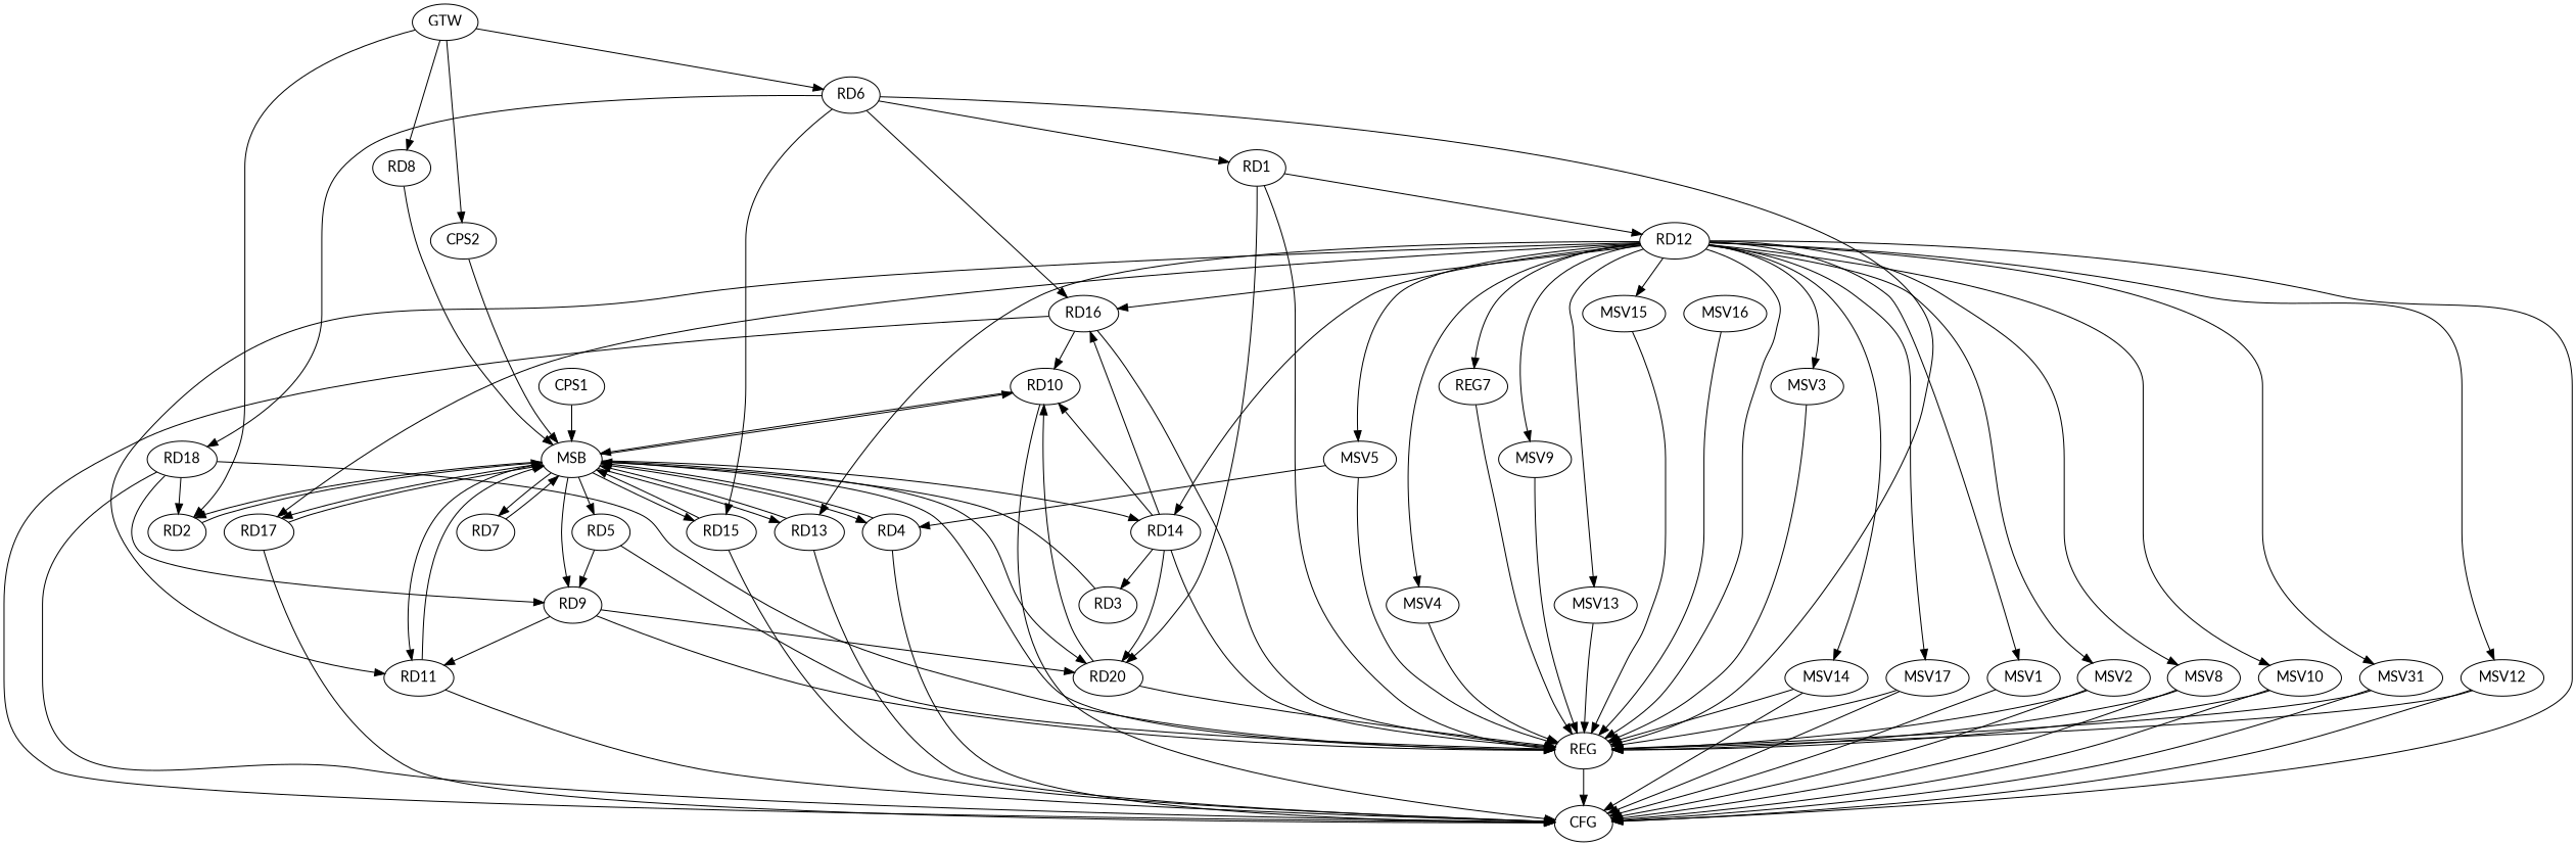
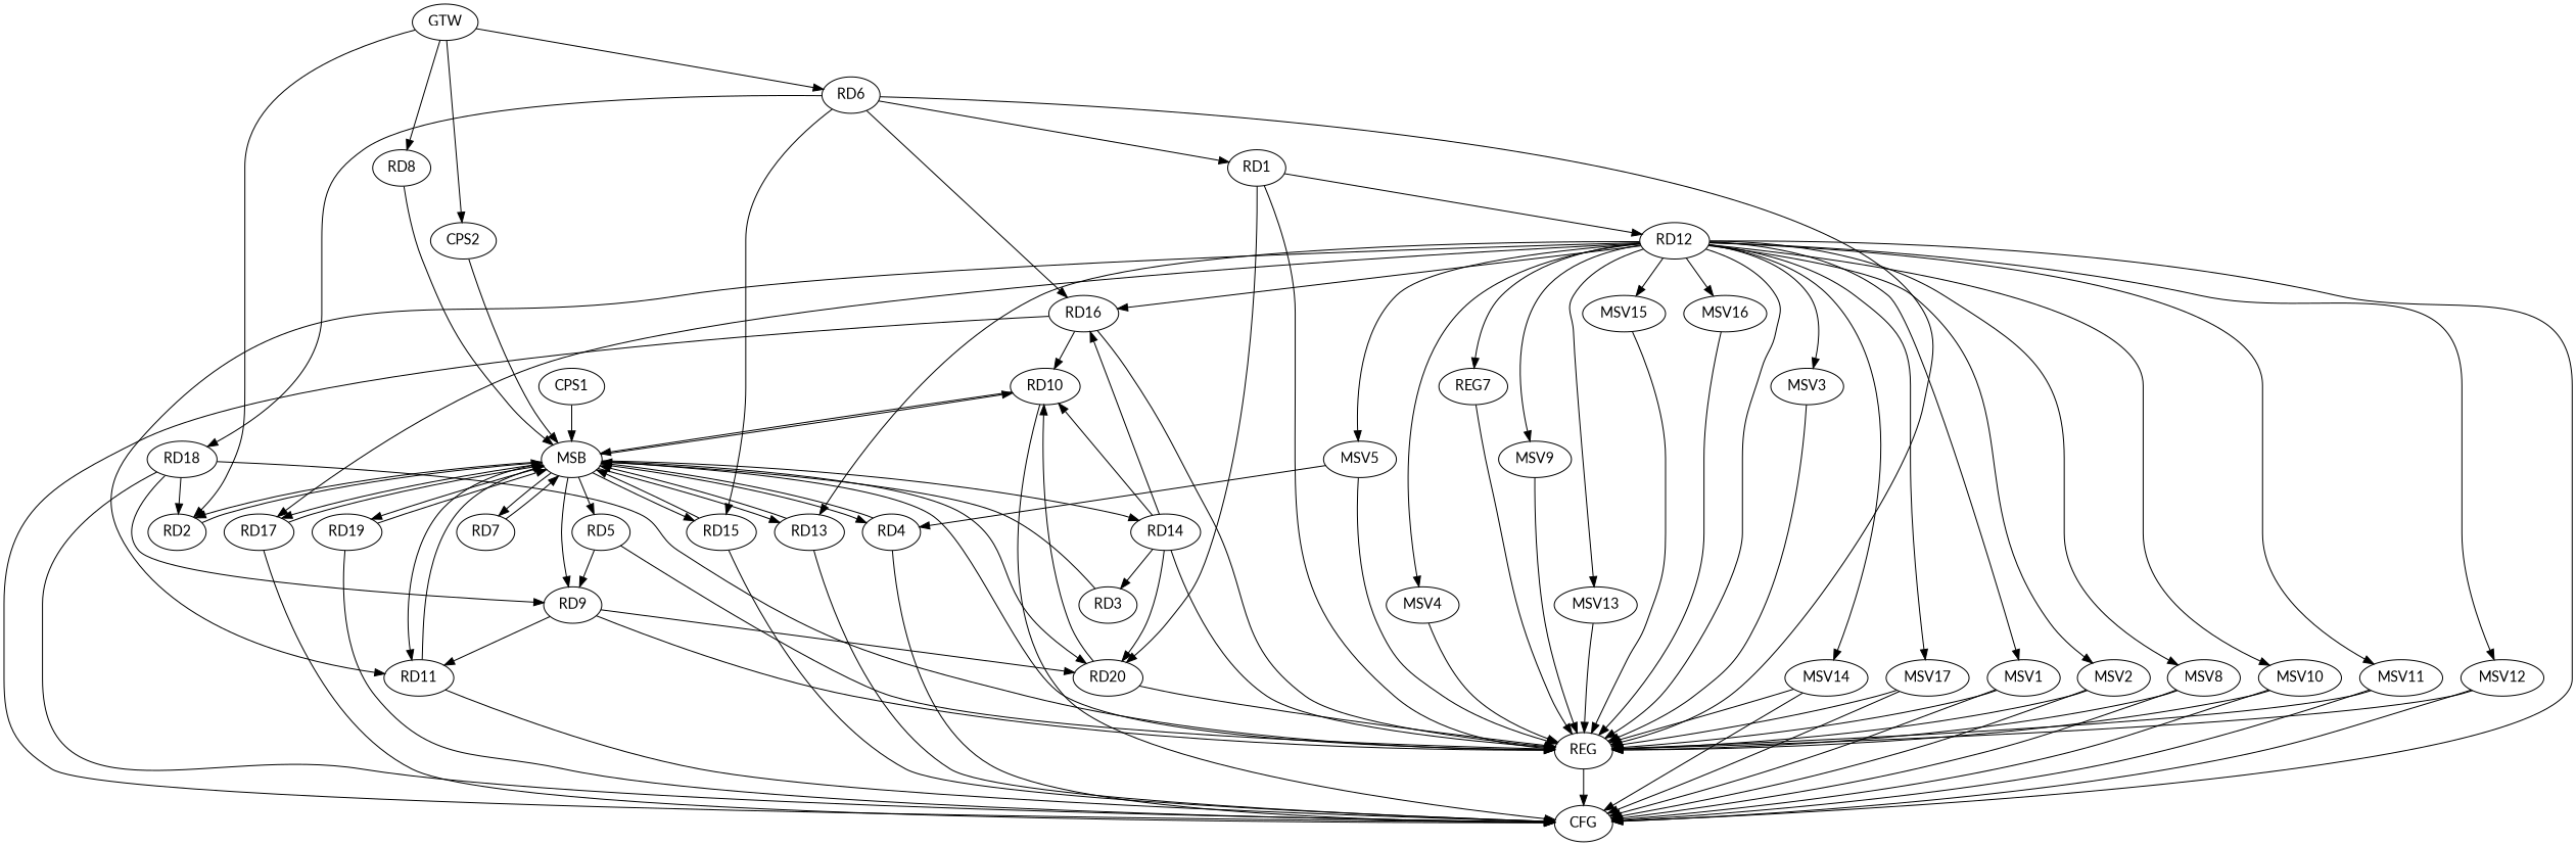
  strict digraph {
    fontname=Lato
    node [fontname=Lato]
    edge [fontname=Lato]
    n1 [label=RD1]
    n2 [label=RD12]
    n3 [label=RD20]
    n4 [label=REG]
    n5 [label=CFG]
    n6 [label=RD16]
    n7 [label=RD11]
    n8 [label=RD13]
    n9 [label=RD17]
    n10 [label=MSV1]
    n11 [label=MSV2]
    n12 [label=MSV3]
    n13 [label=MSV4]
    n14 [label=MSV5]
    n15 [label=REG7]
    n16 [label=MSV8]
    n17 [label=MSV9]
    n18 [label=MSV10]
-   n19 [label=MSV31]
+   n19 [label=MSV11]
    n20 [label=MSV12]
    n21 [label=MSV13]
    n22 [label=MSV14]
    n23 [label=MSV15]
    n24 [label=MSV16]
    n25 [label=MSV17]
    n26 [label=RD10]
    n27 [label=RD2]
    n28 [label=MSB]
    n29 [label=RD4]
    n30 [label=RD5]
    n31 [label=RD9]
    n32 [label=RD15]
    n33 [label=RD7]
    n34 [label=RD14]
+   n35 [label=RD19]
    n36 [label=RD3]
    n37 [label=RD6]
    n38 [label=RD18]
    n39 [label=RD8]
    n40 [label=CPS1]
    n41 [label=CPS2]
    n42 [label=GTW]
    n1 -> n2
    n1 -> n3
    n1 -> n4
    n2 -> n4
    n2 -> n5
    n2 -> n6
    n2 -> n7
    n2 -> n8
    n2 -> n9
    n2 -> n10
    n2 -> n11
    n2 -> n12
    n2 -> n13
    n2 -> n14
    n2 -> n15
    n2 -> n16
    n2 -> n17
    n2 -> n18
    n2 -> n19
    n2 -> n20
    n2 -> n21
    n2 -> n22
    n2 -> n23
-   n2 -> n34
+   n2 -> n24
    n2 -> n25
    n3 -> n4
    n3 -> n26
    n4 -> n5
    n6 -> n4
    n6 -> n5
    n6 -> n26
    n7 -> n5
    n7 -> n28
    n8 -> n5
    n8 -> n28
    n9 -> n5
    n9 -> n28
+   n10 -> n4
    n10 -> n5
    n11 -> n4
    n11 -> n5
    n12 -> n4
    n13 -> n4
    n14 -> n4
    n14 -> n29
    n15 -> n4
    n16 -> n4
    n16 -> n5
    n17 -> n4
    n18 -> n4
    n18 -> n5
    n19 -> n4
    n19 -> n5
    n20 -> n4
    n20 -> n5
    n21 -> n4
    n22 -> n4
    n22 -> n5
    n23 -> n4
    n24 -> n4
    n25 -> n4
    n25 -> n5
    n26 -> n5
    n26 -> n28
    n27 -> n28
    n28 -> n3
    n28 -> n4
    n28 -> n7
    n28 -> n8
    n28 -> n9
    n28 -> n26
    n28 -> n27
    n28 -> n29
    n28 -> n30
    n28 -> n31
    n28 -> n32
    n28 -> n33
    n28 -> n34
+   n28 -> n35
    n29 -> n5
    n29 -> n28
    n30 -> n4
    n30 -> n31
    n31 -> n3
    n31 -> n4
    n31 -> n7
    n32 -> n5
    n32 -> n28
    n33 -> n28
    n34 -> n3
    n34 -> n4
    n34 -> n6
    n34 -> n26
    n34 -> n36
+   n35 -> n5
+   n35 -> n28
    n36 -> n28
    n37 -> n1
    n37 -> n4
    n37 -> n6
    n37 -> n32
    n37 -> n38
    n38 -> n4
    n38 -> n5
    n38 -> n27
    n38 -> n31
    n39 -> n28
    n40 -> n28
    n41 -> n28
    n42 -> n27
    n42 -> n37
    n42 -> n39
    n42 -> n41
  }
